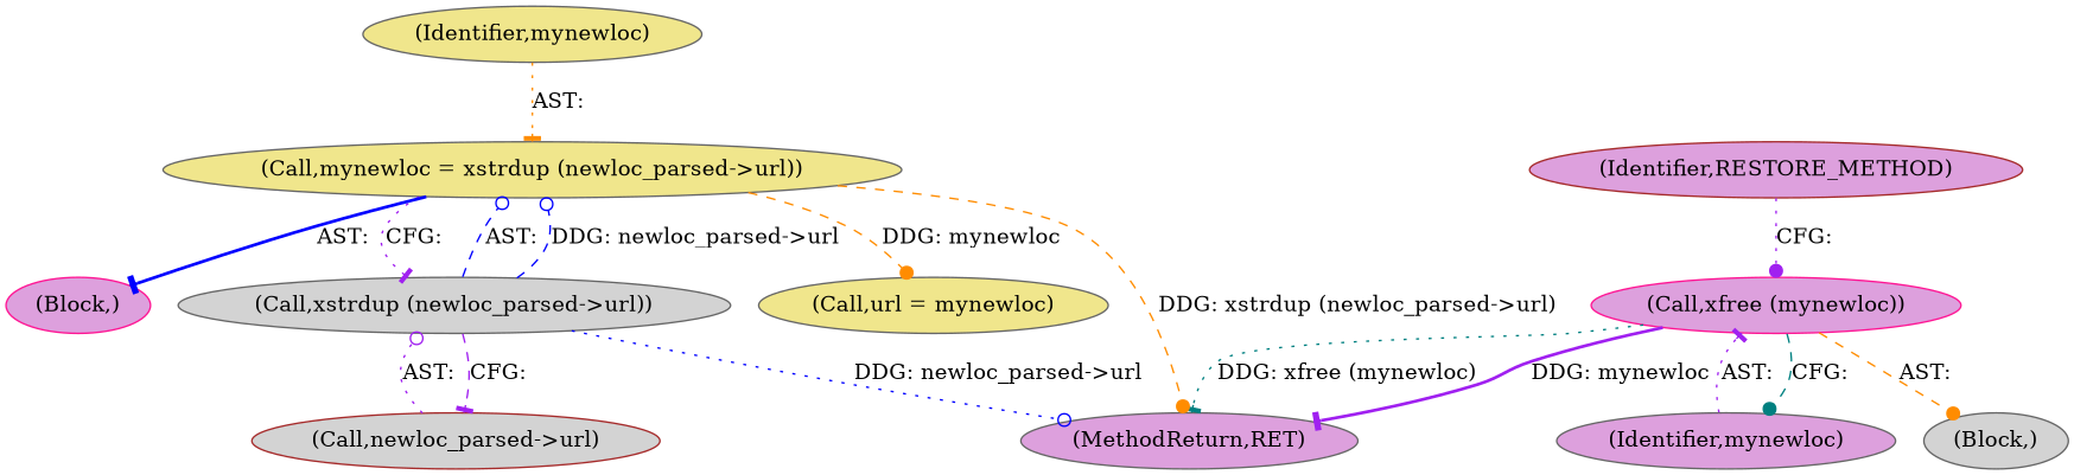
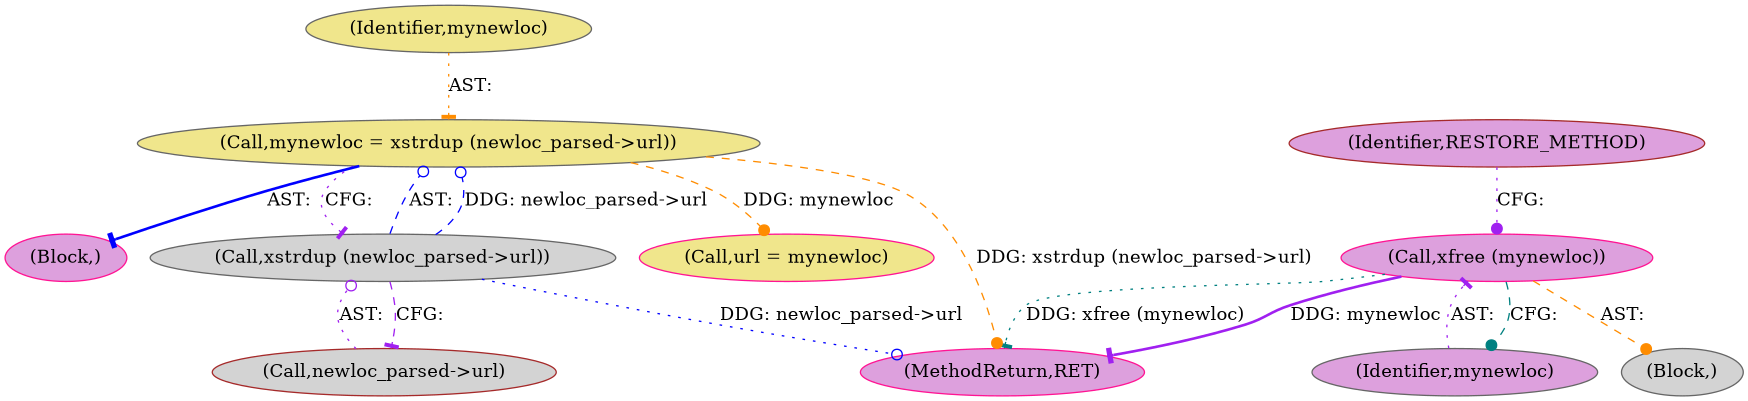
  digraph {
    node [color=gray40 fillcolor=plum style=filled]
    edge [arrowhead=tee color=purple style=dashed]
    n1 [color=deeppink label="(Call,xfree (mynewloc))"]
    n2 [fillcolor=lightgrey label="(Block,)"]
    n3 [label="(Identifier,mynewloc)"]
-   n4 [label="(MethodReturn,RET)"]
+   n4 [color=deeppink label="(MethodReturn,RET)"]
    n5 [fillcolor=khaki label="(Call,mynewloc = xstrdup (newloc_parsed->url))"]
    n6 [fillcolor=lightgrey label="(Call,xstrdup (newloc_parsed->url))"]
    n7 [color=deeppink label="(Block,)"]
-   n8 [fillcolor=khaki label="(Call,url = mynewloc)"]
+   n8 [color=deeppink fillcolor=khaki label="(Call,url = mynewloc)"]
    n9 [color=brown fillcolor=lightgrey label="(Call,newloc_parsed->url)"]
    n10 [color=brown label="(Identifier,RESTORE_METHOD)"]
    n11 [fillcolor=khaki label="(Identifier,mynewloc)"]
    n1 -> n2 [arrowhead=dot color=darkorange label="AST: "]
    n1 -> n3 [arrowhead=dot color=teal label="CFG: "]
    n1 -> n4 [color=teal label="DDG: xfree (mynewloc)" style=dotted]
    n1 -> n4 [label="DDG: mynewloc" style=bold]
    n3 -> n1 [label="AST: " style=dotted]
    n5 -> n4 [arrowhead=dot color=darkorange label="DDG: xstrdup (newloc_parsed->url)"]
    n5 -> n6 [label="CFG: " style=dotted]
    n5 -> n7 [color=blue label="AST: " style=bold]
    n5 -> n8 [arrowhead=dot color=darkorange label="DDG: mynewloc"]
    n6 -> n4 [arrowhead=odot color=blue label="DDG: newloc_parsed->url" style=dotted]
    n6 -> n5 [arrowhead=odot color=blue label="AST: "]
    n6 -> n5 [arrowhead=odot color=blue label="DDG: newloc_parsed->url"]
    n6 -> n9 [label="CFG: "]
    n9 -> n6 [arrowhead=odot label="AST: " style=dotted]
    n10 -> n1 [arrowhead=dot label="CFG: " style=dotted]
    n11 -> n5 [color=darkorange label="AST: " style=dotted]
  }
